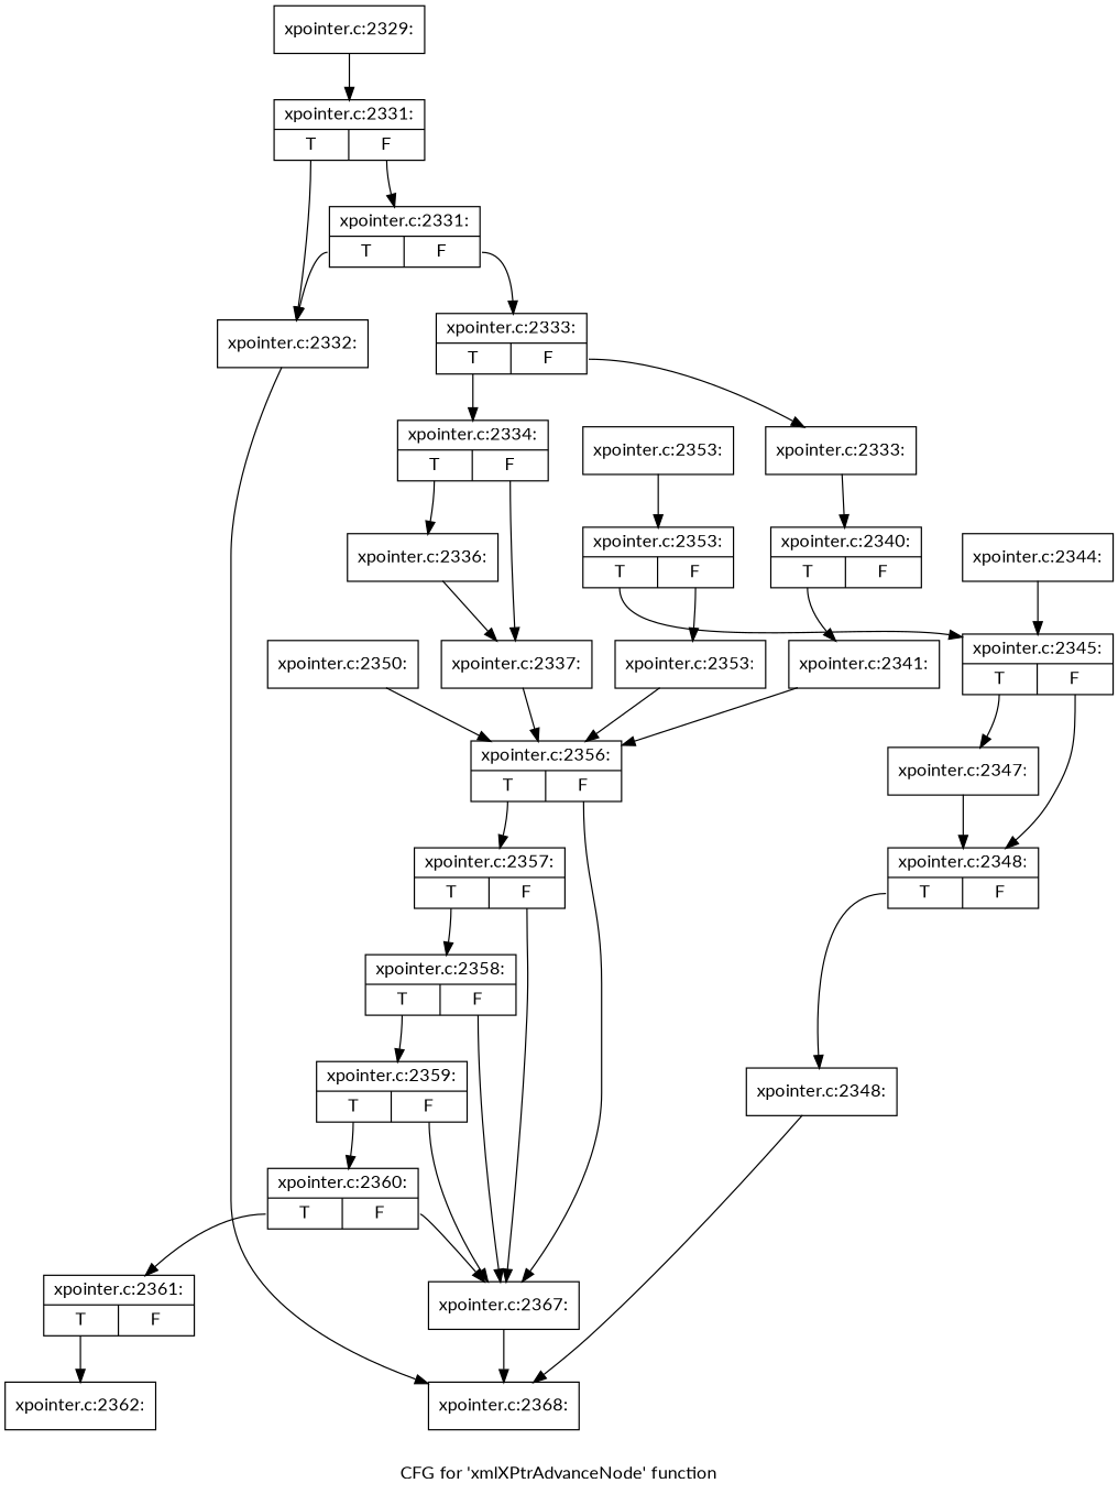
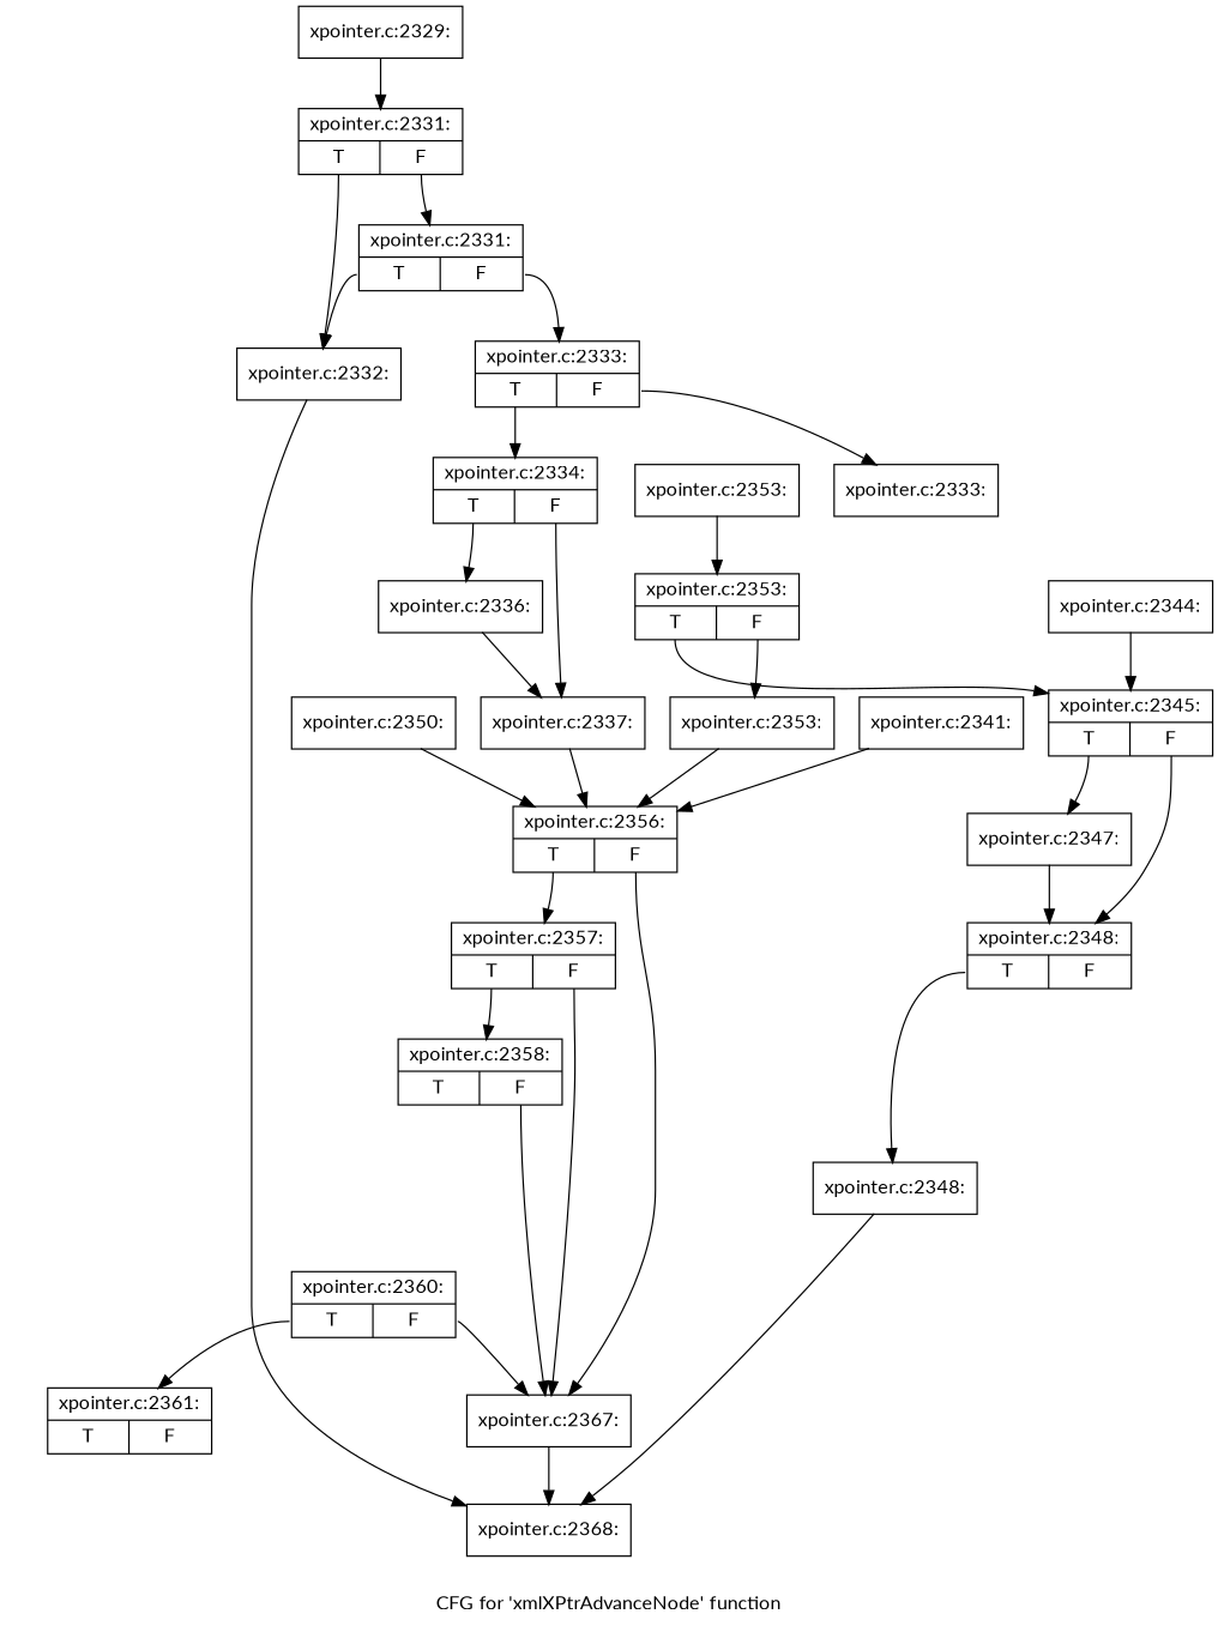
  digraph {
    fontname=Lato
    label="CFG for 'xmlXPtrAdvanceNode' function"
    node [fontname=Lato shape=record]
    edge [fontname=Lato tailport=s0]
    n1 [label="{xpointer.c:2329:}"]
    n2 [label="{xpointer.c:2331:|{<s0>T|<s1>F}}"]
    n3 [label="{xpointer.c:2332:}"]
    n4 [label="{xpointer.c:2331:|{<s0>T|<s1>F}}"]
    n5 [label="{xpointer.c:2368:}"]
    n6 [label="{xpointer.c:2333:|{<s0>T|<s1>F}}"]
    n7 [label="{xpointer.c:2334:|{<s0>T|<s1>F}}"]
    n8 [label="{xpointer.c:2333:}"]
    n9 [label="{xpointer.c:2336:}"]
    n10 [label="{xpointer.c:2337:}"]
-   n11 [label="{xpointer.c:2340:|{<s0>T|<s1>F}}"]
    n12 [label="{xpointer.c:2356:|{<s0>T|<s1>F}}"]
    n13 [label="{xpointer.c:2341:}"]
    n14 [label="{xpointer.c:2357:|{<s0>T|<s1>F}}"]
    n15 [label="{xpointer.c:2367:}"]
    n16 [label="{xpointer.c:2358:|{<s0>T|<s1>F}}"]
    n17 [label="{xpointer.c:2344:}"]
    n18 [label="{xpointer.c:2345:|{<s0>T|<s1>F}}"]
    n19 [label="{xpointer.c:2347:}"]
    n20 [label="{xpointer.c:2348:|{<s0>T|<s1>F}}"]
    n21 [label="{xpointer.c:2348:}"]
    n22 [label="{xpointer.c:2350:}"]
    n23 [label="{xpointer.c:2353:}"]
    n24 [label="{xpointer.c:2353:|{<s0>T|<s1>F}}"]
    n25 [label="{xpointer.c:2353:}"]
-   n26 [label="{xpointer.c:2359:|{<s0>T|<s1>F}}"]
    n27 [label="{xpointer.c:2360:|{<s0>T|<s1>F}}"]
    n28 [label="{xpointer.c:2361:|{<s0>T|<s1>F}}"]
-   n29 [label="{xpointer.c:2362:}"]
    n1 -> n2 [tailport=""]
    n2 -> n3
    n2 -> n4 [tailport=s1]
    n3 -> n5 [tailport=""]
    n4 -> n3
    n4 -> n6 [tailport=s1]
    n6 -> n7
    n6 -> n8 [tailport=s1]
    n7 -> n9
    n7 -> n10 [tailport=s1]
-   n8 -> n11 [tailport=""]
    n9 -> n10 [tailport=""]
    n10 -> n12 [tailport=""]
-   n11 -> n13
    n12 -> n14
    n12 -> n15 [tailport=s1]
    n13 -> n12 [tailport=""]
    n14 -> n15 [tailport=s1]
    n14 -> n16
    n15 -> n5 [tailport=""]
    n16 -> n15 [tailport=s1]
-   n16 -> n26
    n17 -> n18 [tailport=""]
    n18 -> n19
    n18 -> n20 [tailport=s1]
    n19 -> n20 [tailport=""]
    n20 -> n21
    n21 -> n5 [tailport=""]
    n22 -> n12 [tailport=""]
    n23 -> n24 [tailport=""]
    n24 -> n18
    n24 -> n25 [tailport=s1]
    n25 -> n12 [tailport=""]
-   n26 -> n15 [tailport=s1]
-   n26 -> n27
    n27 -> n15 [tailport=s1]
    n27 -> n28
-   n28 -> n29
  }
